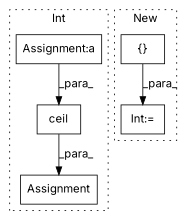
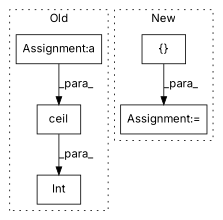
  digraph {
    fontname=Inter
    node [a=32 fontname=Inter shape=box]
    edge [fontname=Inter]
    n1 [l="5,1" label=ceil s="2204,2237"]
-   n2 [l="4,1" label=Assignment s="2194,2238"]
+   n2 [l="4,1" label=Int s="2194,2238"]
    n3 [a=27 l=3 label="Assignment:a" s=2229]
    n4 [a=4 l=2 label="{}" s=4324]
-   n5 [a=7 l=11 label="Int:=" s=4280]
+   n5 [a=7 l=11 label="Assignment:=" s=4280]
    subgraph cluster_1 {
-     label=Int
+     label=Old
      style=dotted
      n1
      n2
      n3
    }
    subgraph cluster_2 {
      label=New
      style=dotted
      n4
      n5
    }
    n1 -> n2 [label=_para_]
    n3 -> n1 [label=_para_]
    n4 -> n5 [label=_para_]
  }
